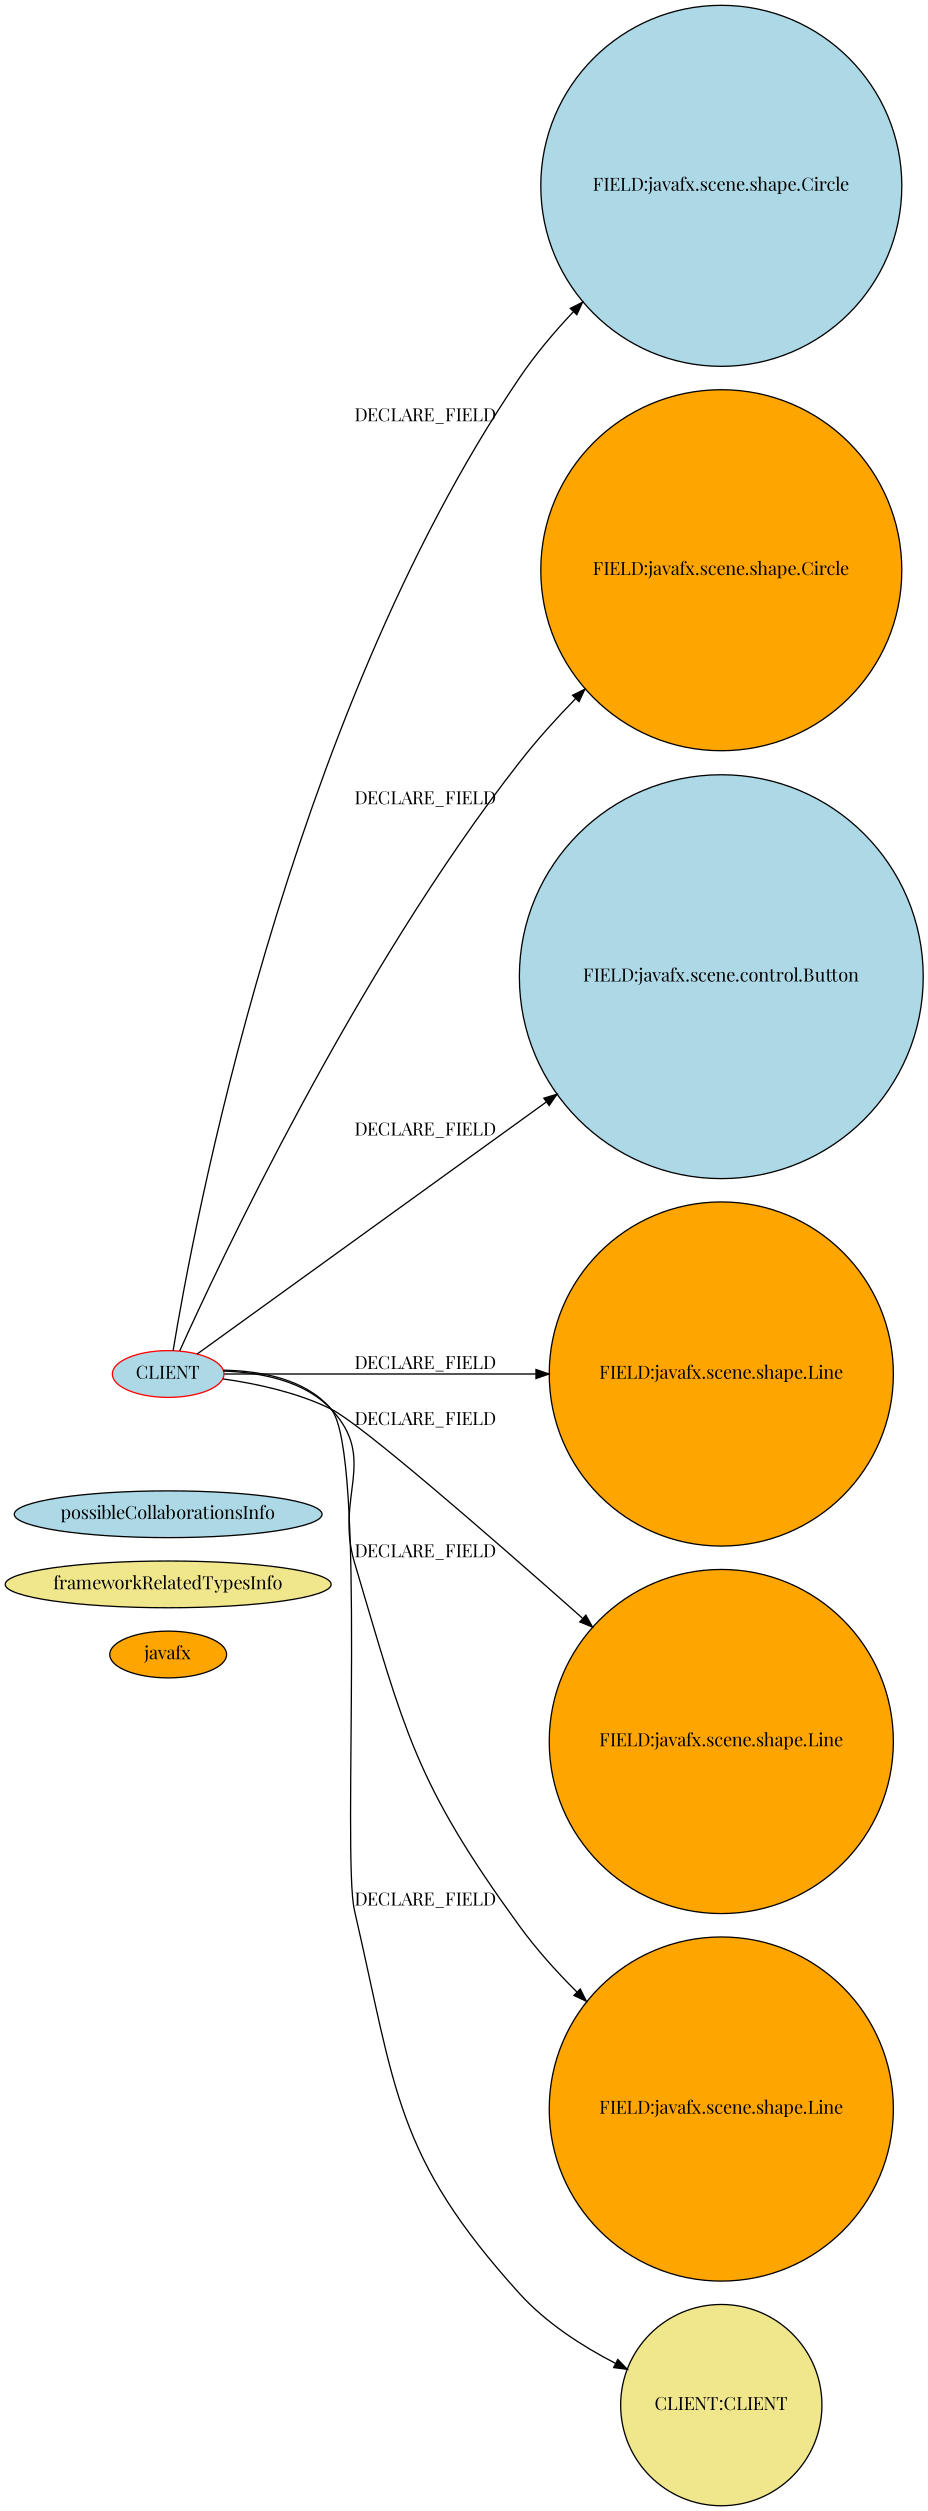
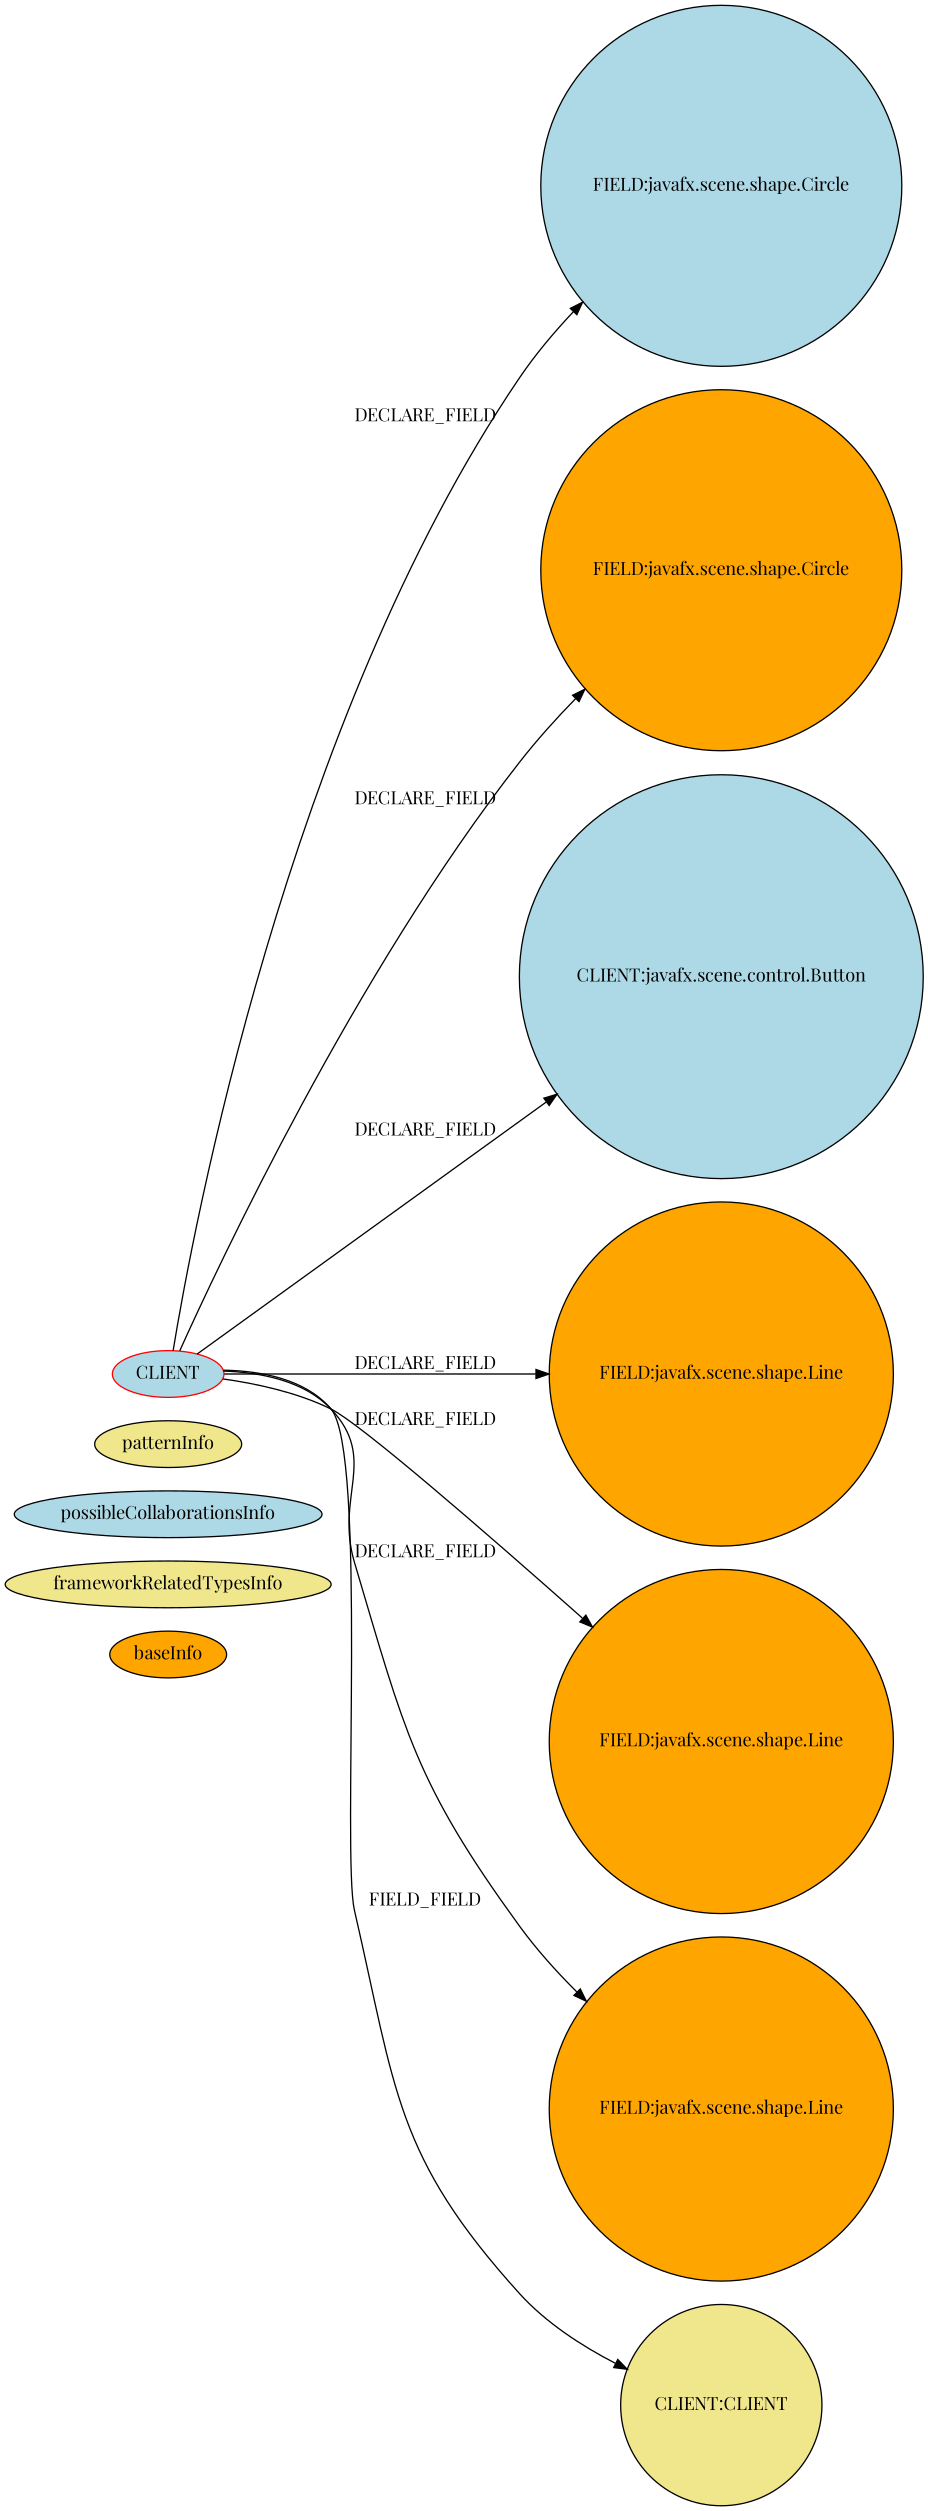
  digraph {
    fontname="Playfair Display"
    rankdir=LR
    node [fillcolor=orange fontname="Playfair Display" style=filled isFrameworkType=false shape=circle vertexType=FIELD_DECLARATION]
    edge [fontname="Playfair Display"]
-   baseInfo [category=pattern graphId=1474 isAnonymous=false possibleRelation=false label=javafx isFrameworkType="" shape="" vertexType=""]
+   baseInfo [category=pattern graphId=1474 isAnonymous=false possibleRelation=false isFrameworkType="" shape="" vertexType=""]
    frameworkRelatedTypesInfo [fillcolor=khaki isFrameworkType="" shape="" vertexType=""]
    possibleCollaborationsInfo [fillcolor=lightblue isFrameworkType="" shape="" vertexType=""]
+   patternInfo [fillcolor=khaki frequency=4.0 patternRootClient=0 isFrameworkType="" shape="" vertexType=""]
    n5 [fillcolor=lightblue label="FIELD:javafx.scene.shape.Circle"]
    n6 [color=red fillcolor=lightblue label=CLIENT vertexType=ROOT_CLIENT_CLASS_DECLARATION shape=""]
    n7 [label="FIELD:javafx.scene.shape.Circle"]
-   n8 [fillcolor=lightblue label="FIELD:javafx.scene.control.Button"]
+   n8 [fillcolor=lightblue label="CLIENT:javafx.scene.control.Button"]
    n9 [label="FIELD:javafx.scene.shape.Line"]
    n10 [label="FIELD:javafx.scene.shape.Line"]
    n11 [label="FIELD:javafx.scene.shape.Line"]
    n12 [fillcolor=khaki label="CLIENT:CLIENT"]
    n6 -> n5 [label=DECLARE_FIELD]
    n6 -> n7 [label=DECLARE_FIELD]
    n6 -> n8 [label=DECLARE_FIELD]
    n6 -> n9 [label=DECLARE_FIELD]
    n6 -> n10 [label=DECLARE_FIELD]
    n6 -> n11 [label=DECLARE_FIELD]
-   n6 -> n12 [label=DECLARE_FIELD]
+   n6 -> n12 [label=FIELD_FIELD]
  }
